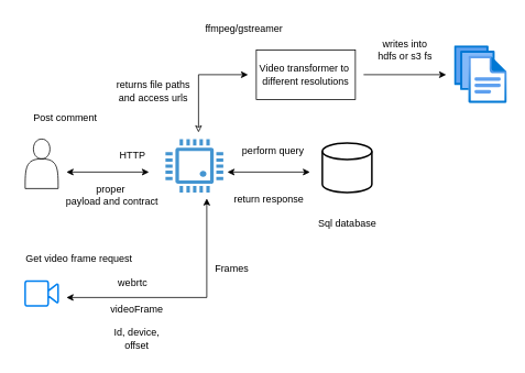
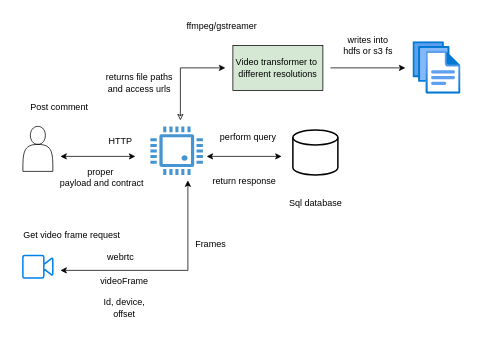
  <mxCell id="0" />
  <mxCell id="1" parent="0" />
  <mxCell id="2" value="" style="shape=actor;whiteSpace=wrap;html=1;" vertex="1" parent="1"><mxGeometry x="30" y="168" width="40" height="60" as="geometry" /></mxCell>
  <mxCell id="3" value="" style="endArrow=classic;startArrow=classic;html=1;rounded=0;" edge="1" parent="1"><mxGeometry width="50" height="50" relative="1" as="geometry"><mxPoint x="180" y="208" as="sourcePoint" /><mxPoint x="80" y="208" as="targetPoint" /></mxGeometry></mxCell>
  <mxCell id="4" value="" style="pointerEvents=1;shadow=0;dashed=0;html=1;strokeColor=none;fillColor=#4495D1;labelPosition=center;verticalLabelPosition=bottom;verticalAlign=top;align=center;outlineConnect=0;shape=mxgraph.veeam.cpu;" vertex="1" parent="1"><mxGeometry x="200" y="168" width="70" height="64.8" as="geometry" /></mxCell>
  <mxCell id="5" value="videoFrame" style="text;html=1;align=center;verticalAlign=middle;resizable=0;points=[];autosize=1;strokeColor=none;fillColor=none;" vertex="1" parent="1"><mxGeometry x="120" y="360" width="90" height="30" as="geometry" /></mxCell>
  <mxCell id="6" value="Id, device,&lt;div&gt;offset&lt;/div&gt;" style="text;html=1;align=center;verticalAlign=middle;resizable=0;points=[];autosize=1;strokeColor=none;fillColor=none;" vertex="1" parent="1"><mxGeometry x="125" y="390" width="80" height="40" as="geometry" /></mxCell>
  <mxCell id="7" value="Get video frame request" style="text;html=1;align=center;verticalAlign=middle;resizable=0;points=[];autosize=1;strokeColor=none;fillColor=none;" vertex="1" parent="1"><mxGeometry x="20" y="298" width="150" height="30" as="geometry" /></mxCell>
  <mxCell id="8" value="Frames" style="text;html=1;align=center;verticalAlign=middle;resizable=0;points=[];autosize=1;strokeColor=none;fillColor=none;" vertex="1" parent="1"><mxGeometry x="250" y="310" width="60" height="30" as="geometry" /></mxCell>
  <mxCell id="9" value="" style="endArrow=classic;startArrow=classic;html=1;rounded=0;" edge="1" parent="1"><mxGeometry width="50" height="50" relative="1" as="geometry"><mxPoint x="375" y="208" as="sourcePoint" /><mxPoint x="275" y="208" as="targetPoint" /></mxGeometry></mxCell>
  <mxCell id="10" value="" style="strokeWidth=2;html=1;shape=mxgraph.flowchart.database;whiteSpace=wrap;" vertex="1" parent="1"><mxGeometry x="390" y="172.8" width="60" height="60" as="geometry" /></mxCell>
  <mxCell id="11" value="Sql database" style="text;html=1;align=center;verticalAlign=middle;resizable=0;points=[];autosize=1;strokeColor=none;fillColor=none;" vertex="1" parent="1"><mxGeometry x="375" y="256" width="90" height="30" as="geometry" /></mxCell>
  <mxCell id="12" value="perform query" style="text;html=1;align=center;verticalAlign=middle;resizable=0;points=[];autosize=1;strokeColor=none;fillColor=none;" vertex="1" parent="1"><mxGeometry x="280" y="168" width="100" height="30" as="geometry" /></mxCell>
  <mxCell id="13" value="return response" style="text;html=1;align=center;verticalAlign=middle;resizable=0;points=[];autosize=1;strokeColor=none;fillColor=none;" vertex="1" parent="1"><mxGeometry x="270" y="226" width="110" height="30" as="geometry" /></mxCell>
  <mxCell id="14" value="" style="html=1;verticalLabelPosition=bottom;align=center;labelBackgroundColor=#ffffff;verticalAlign=top;strokeWidth=2;strokeColor=#0080F0;shadow=0;dashed=0;shape=mxgraph.ios7.icons.video_conversation;" vertex="1" parent="1"><mxGeometry x="30" y="340" width="40" height="30" as="geometry" /></mxCell>
  <mxCell id="15" value="" style="endArrow=classic;startArrow=classic;html=1;rounded=0;" edge="1" parent="1"><mxGeometry width="50" height="50" relative="1" as="geometry"><mxPoint x="80" y="360" as="sourcePoint" /><mxPoint x="250" y="240" as="targetPoint" /><Array as="points"><mxPoint x="250" y="360" /></Array></mxGeometry></mxCell>
  <mxCell id="16" value="webrtc" style="text;html=1;align=center;verticalAlign=middle;resizable=0;points=[];autosize=1;strokeColor=none;fillColor=none;" vertex="1" parent="1"><mxGeometry x="130" y="328" width="60" height="30" as="geometry" /></mxCell>
  <mxCell id="17" value="Post comment&amp;nbsp;" style="text;html=1;align=center;verticalAlign=middle;resizable=0;points=[];autosize=1;strokeColor=none;fillColor=none;" vertex="1" parent="1"><mxGeometry x="30" y="128" width="100" height="30" as="geometry" /></mxCell>
  <mxCell id="18" value="HTTP" style="text;html=1;align=center;verticalAlign=middle;resizable=0;points=[];autosize=1;strokeColor=none;fillColor=none;" vertex="1" parent="1"><mxGeometry x="135" y="172.8" width="50" height="30" as="geometry" /></mxCell>
  <mxCell id="19" value="proper&amp;nbsp;&lt;div&gt;payload and contract&lt;/div&gt;" style="text;html=1;align=center;verticalAlign=middle;resizable=0;points=[];autosize=1;strokeColor=none;fillColor=none;" vertex="1" parent="1"><mxGeometry x="70" y="216" width="130" height="40" as="geometry" /></mxCell>
  <mxCell id="20" value="" style="endArrow=classic;html=1;rounded=0;startArrow=classic;startFill=0;" edge="1" parent="1"><mxGeometry width="50" height="50" relative="1" as="geometry"><mxPoint x="240" y="160" as="sourcePoint" /><mxPoint x="300" y="90" as="targetPoint" /><Array as="points"><mxPoint x="240" y="90" /></Array></mxGeometry></mxCell>
- <mxCell id="21" value="Video transformer to&amp;nbsp;&lt;div&gt;different resolutions&lt;/div&gt;" style="whiteSpace=wrap;html=1;" vertex="1" parent="1"><mxGeometry x="310" y="60" width="120" height="60" as="geometry" /></mxCell>
+ <mxCell id="21" value="Video transformer to&amp;nbsp;&lt;div&gt;different resolutions&lt;/div&gt;" style="whiteSpace=wrap;html=1;fillColor=#d5e8d4;" vertex="1" parent="1"><mxGeometry x="310" y="60" width="120" height="60" as="geometry" /></mxCell>
  <mxCell id="22" value="ffmpeg/gstreamer" style="text;html=1;align=center;verticalAlign=middle;resizable=0;points=[];autosize=1;strokeColor=none;fillColor=none;" vertex="1" parent="1"><mxGeometry x="235" y="20" width="120" height="30" as="geometry" /></mxCell>
  <mxCell id="23" value="" style="edgeStyle=none;orthogonalLoop=1;jettySize=auto;html=1;rounded=0;" edge="1" parent="1"><mxGeometry width="100" relative="1" as="geometry"><mxPoint x="440" y="90" as="sourcePoint" /><mxPoint x="540" y="90" as="targetPoint" /><Array as="points" /></mxGeometry></mxCell>
  <mxCell id="24" value="" style="image;aspect=fixed;html=1;points=[];align=center;fontSize=12;image=img/lib/azure2/general/Files.svg;" vertex="1" parent="1"><mxGeometry x="550" y="55" width="64" height="70" as="geometry" /></mxCell>
  <mxCell id="25" value="writes into&lt;div&gt;hdfs or s3 fs&lt;/div&gt;" style="text;html=1;align=center;verticalAlign=middle;resizable=0;points=[];autosize=1;strokeColor=none;fillColor=none;" vertex="1" parent="1"><mxGeometry x="445" y="40" width="90" height="40" as="geometry" /></mxCell>
  <mxCell id="26" value="returns file paths&lt;div&gt;and access urls&lt;/div&gt;" style="text;html=1;align=center;verticalAlign=middle;resizable=0;points=[];autosize=1;strokeColor=none;fillColor=none;" vertex="1" parent="1"><mxGeometry x="130" y="90" width="110" height="40" as="geometry" /></mxCell>
